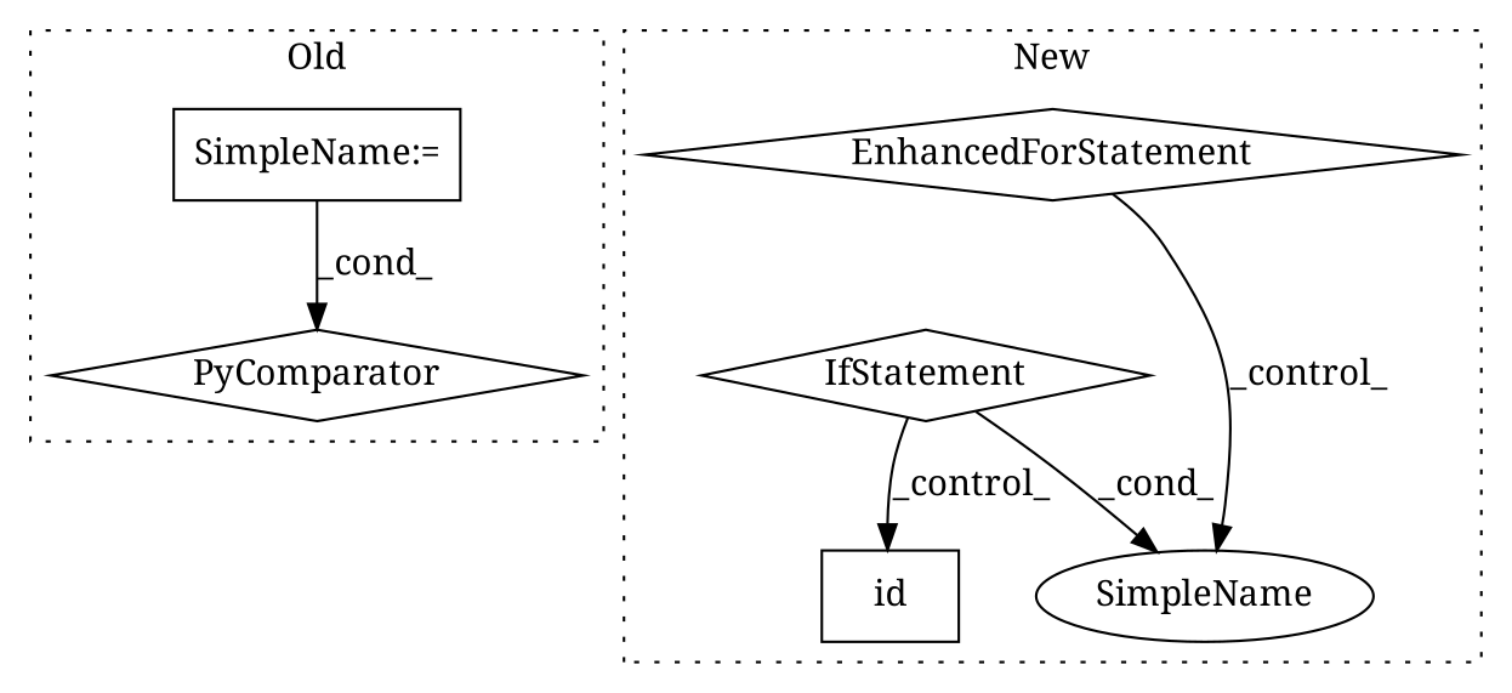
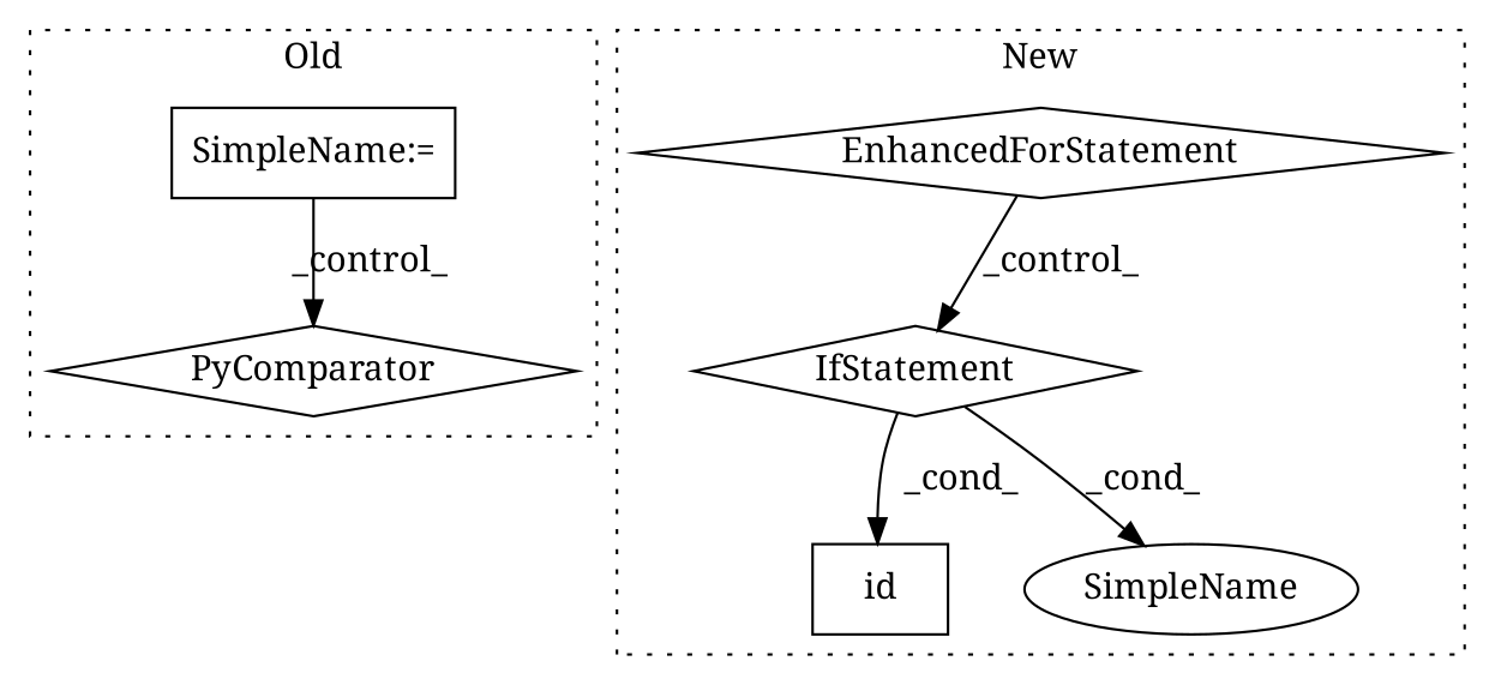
  digraph {
    fontname="Noto Serif"
    node [fontname="Noto Serif" l=28 s=343 shape=diamond]
    edge [fontname="Noto Serif"]
    n1 [a=113 label=PyComparator]
    n2 [a=7 label="SimpleName:=" shape=box]
    n3 [a=32 l="3,1" label=id s="447,451" shape=box]
    n4 [a=25 l="10,2" label=IfStatement s="387,420"]
    n5 [a=42 label=SimpleName shape=ellipse l="" s=""]
    n6 [a=70 l="53,2" label=EnhancedForStatement s="309,377"]
    subgraph cluster_1 {
      label=Old
      style=dotted
      n1
      n2
    }
    subgraph cluster_2 {
      label=New
      style=dotted
      n3
      n4
      n5
      n6
    }
-   n2 -> n1 [label=_cond_]
-   n4 -> n3 [label=_control_]
+   n2 -> n1 [label=_control_]
+   n4 -> n3 [label=_cond_]
    n4 -> n5 [label=_cond_]
-   n6 -> n5 [label=_control_]
+   n6 -> n4 [label=_control_]
  }
